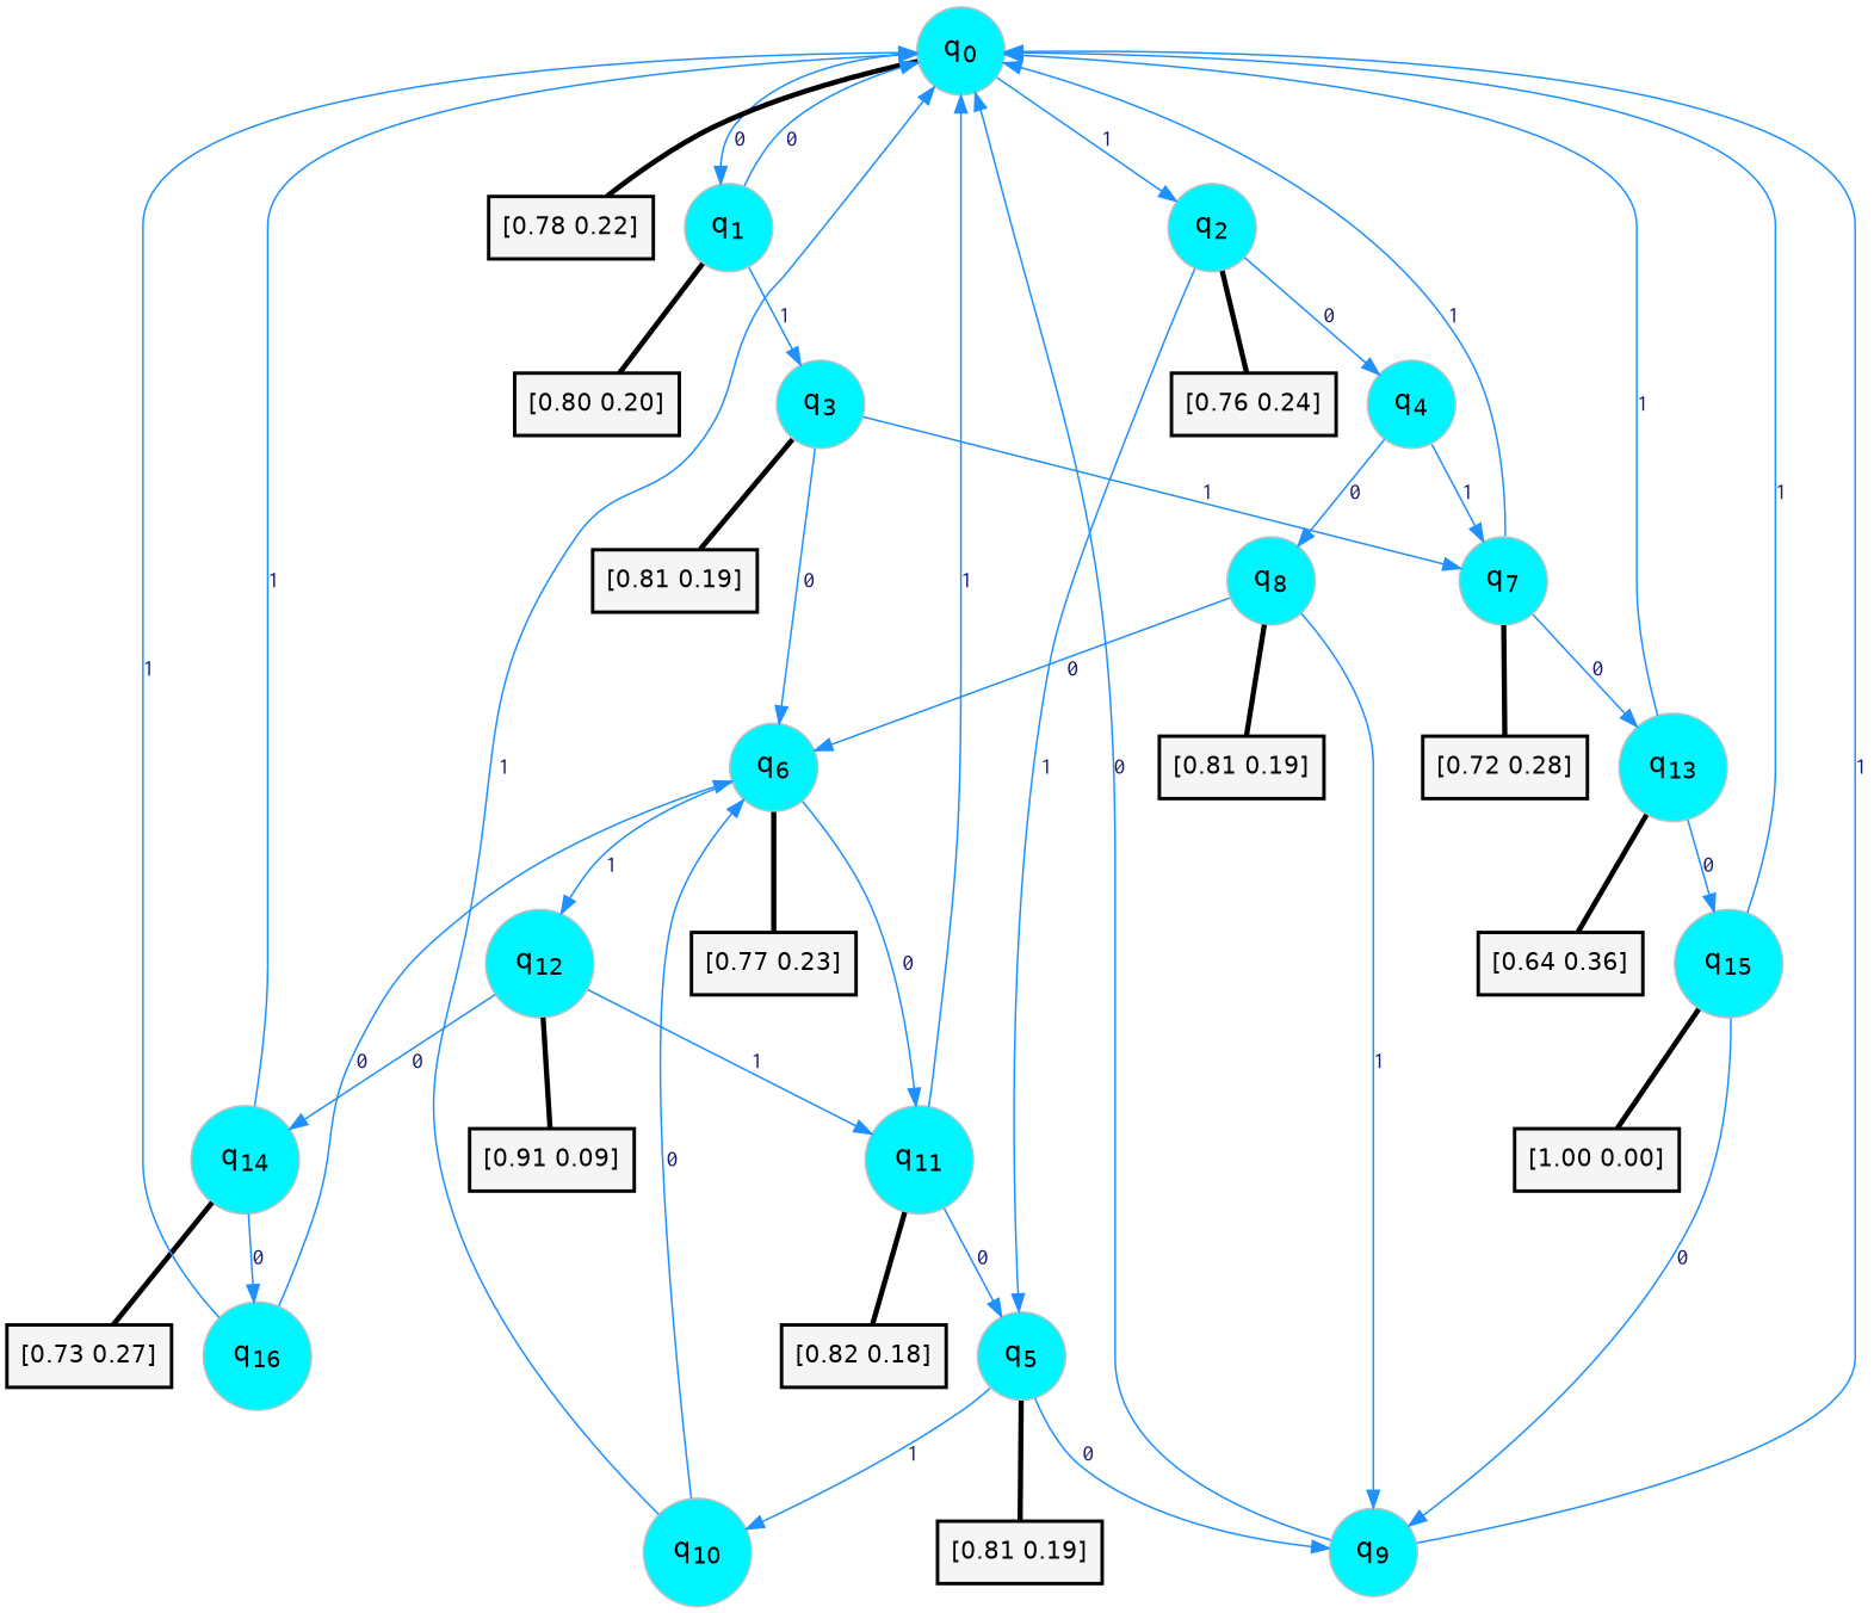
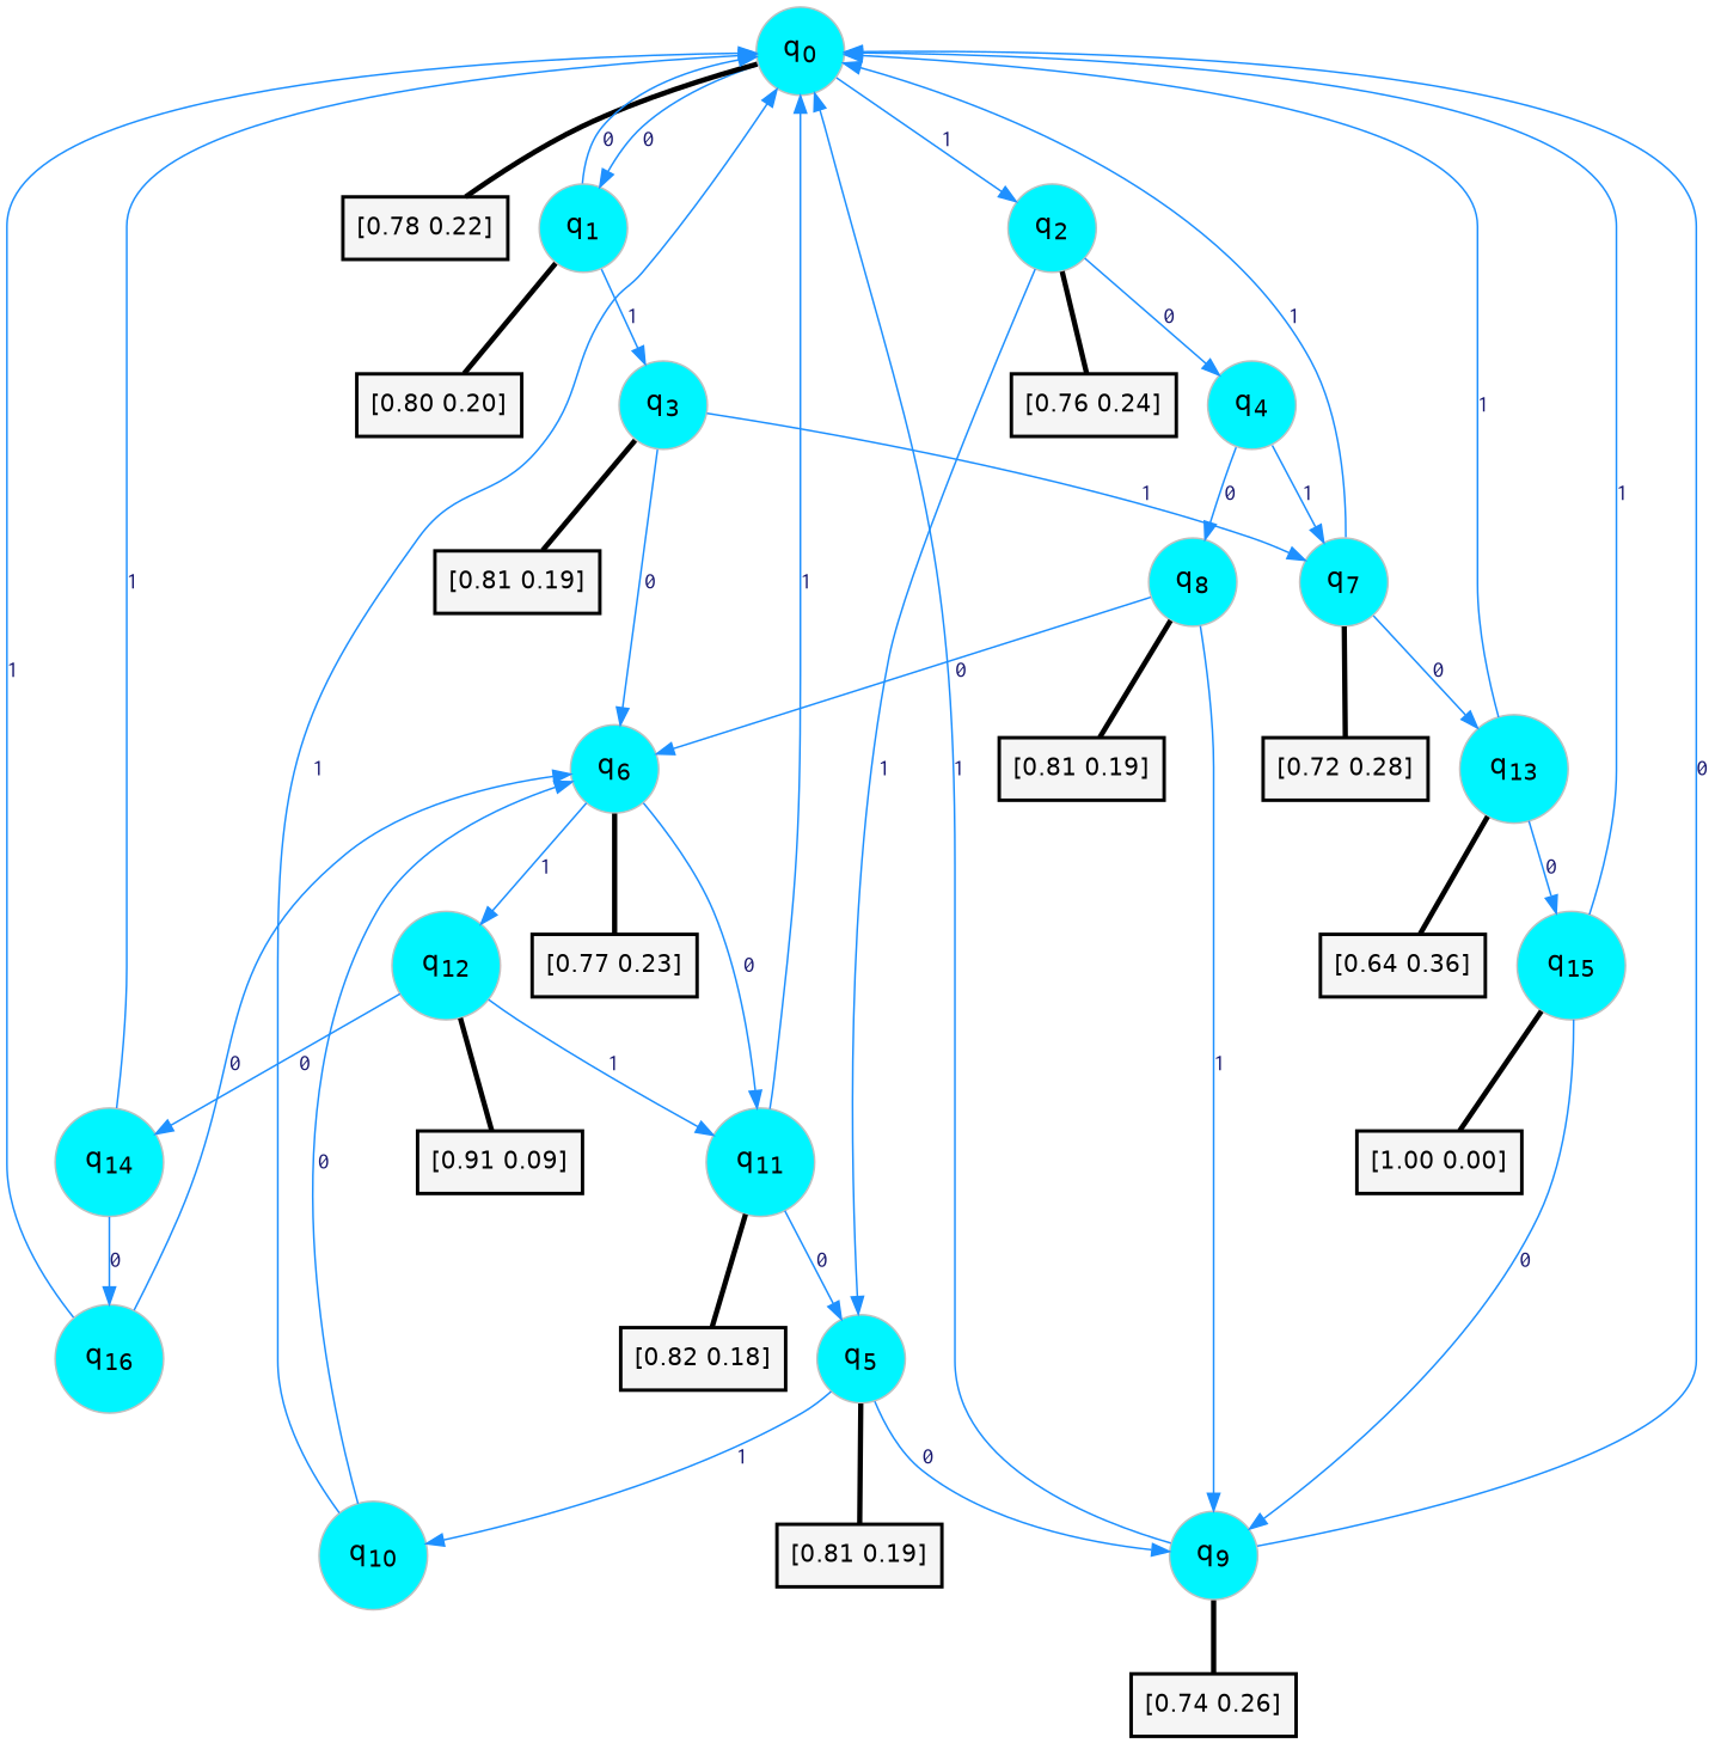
  digraph {
    rankdir=TD
    node [color=gray fillcolor=turquoise1 fontcolor=black fontname=Helvetica fontsize=16 fontweight=bold shape=circle style=filled]
    edge [arrowsize=1 color=dodgerblue1 fontcolor=midnightblue fontname=courier fontweight=bold penwidth=1 style=solid weight=20]
    n1 [label=<q<SUB>0</SUB>>]
    n2 [label=<q<SUB>1</SUB>>]
    n3 [label=<q<SUB>2</SUB>>]
    n4 [color=black fillcolor=whitesmoke fontsize=14 label="[0.78 0.22]" penwidth=2 shape=box]
    n5 [label=<q<SUB>3</SUB>>]
    n6 [color=black fillcolor=whitesmoke fontsize=14 label="[0.80 0.20]" penwidth=2 shape=box]
    n7 [label=<q<SUB>4</SUB>>]
    n8 [label=<q<SUB>5</SUB>>]
    n9 [color=black fillcolor=whitesmoke fontsize=14 label="[0.76 0.24]" penwidth=2 shape=box]
    n10 [label=<q<SUB>6</SUB>>]
    n11 [label=<q<SUB>7</SUB>>]
    n12 [color=black fillcolor=whitesmoke fontsize=14 label="[0.81 0.19]" penwidth=2 shape=box]
    n13 [label=<q<SUB>8</SUB>>]
    n14 [label=<q<SUB>9</SUB>>]
    n15 [label=<q<SUB>10</SUB>>]
    n16 [color=black fillcolor=whitesmoke fontsize=14 label="[0.81 0.19]" penwidth=2 shape=box]
    n17 [label=<q<SUB>11</SUB>>]
    n18 [label=<q<SUB>12</SUB>>]
    n19 [color=black fillcolor=whitesmoke fontsize=14 label="[0.77 0.23]" penwidth=2 shape=box]
    n20 [label=<q<SUB>13</SUB>>]
    n21 [color=black fillcolor=whitesmoke fontsize=14 label="[0.72 0.28]" penwidth=2 shape=box]
    n22 [color=black fillcolor=whitesmoke fontsize=14 label="[0.81 0.19]" penwidth=2 shape=box]
+   n23 [color=black fillcolor=whitesmoke fontsize=14 label="[0.74 0.26]" penwidth=2 shape=box]
    n24 [color=black fillcolor=whitesmoke fontsize=14 label="[0.82 0.18]" penwidth=2 shape=box]
    n25 [label=<q<SUB>14</SUB>>]
    n26 [color=black fillcolor=whitesmoke fontsize=14 label="[0.91 0.09]" penwidth=2 shape=box]
    n27 [label=<q<SUB>15</SUB>>]
    n28 [color=black fillcolor=whitesmoke fontsize=14 label="[0.64 0.36]" penwidth=2 shape=box]
    n29 [label=<q<SUB>16</SUB>>]
-   n30 [color=black fillcolor=whitesmoke fontsize=14 label="[0.73 0.27]" penwidth=2 shape=box]
    n31 [color=black fillcolor=whitesmoke fontsize=14 label="[1.00 0.00]" penwidth=2 shape=box]
    n1 -> n2 [label=0]
    n1 -> n3 [label=1]
    n1 -> n4 [arrowhead=none color=black penwidth=3]
    n2 -> n1 [label=0]
    n2 -> n5 [label=1]
    n2 -> n6 [arrowhead=none color=black penwidth=3]
    n3 -> n7 [label=0]
    n3 -> n8 [label=1]
    n3 -> n9 [arrowhead=none color=black penwidth=3]
    n5 -> n10 [label=0]
    n5 -> n11 [label=1]
    n5 -> n12 [arrowhead=none color=black penwidth=3]
    n7 -> n11 [label=1]
    n7 -> n13 [label=0]
    n8 -> n14 [label=0]
    n8 -> n15 [label=1]
    n8 -> n16 [arrowhead=none color=black penwidth=3]
    n10 -> n17 [label=0]
    n10 -> n18 [label=1]
    n10 -> n19 [arrowhead=none color=black penwidth=3]
    n11 -> n1 [label=1]
    n11 -> n20 [label=0]
    n11 -> n21 [arrowhead=none color=black penwidth=3]
    n13 -> n10 [label=0]
    n13 -> n14 [label=1]
    n13 -> n22 [arrowhead=none color=black penwidth=3]
    n14 -> n1 [label=0]
    n14 -> n1 [label=1]
+   n14 -> n23 [arrowhead=none color=black penwidth=3]
    n15 -> n1 [label=1]
    n15 -> n10 [label=0]
    n17 -> n1 [label=1]
    n17 -> n8 [label=0]
    n17 -> n24 [arrowhead=none color=black penwidth=3]
    n18 -> n17 [label=1]
    n18 -> n25 [label=0]
    n18 -> n26 [arrowhead=none color=black penwidth=3]
    n20 -> n1 [label=1]
    n20 -> n27 [label=0]
    n20 -> n28 [arrowhead=none color=black penwidth=3]
    n25 -> n1 [label=1]
    n25 -> n29 [label=0]
-   n25 -> n30 [arrowhead=none color=black penwidth=3]
    n27 -> n1 [label=1]
    n27 -> n14 [label=0]
    n27 -> n31 [arrowhead=none color=black penwidth=3]
    n29 -> n1 [label=1]
    n29 -> n10 [label=0]
  }
